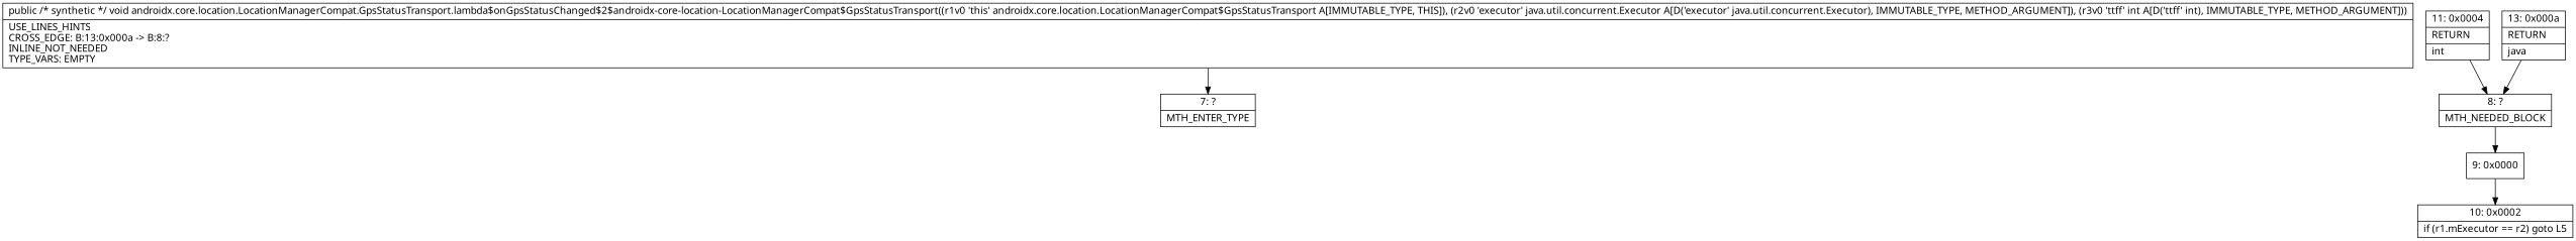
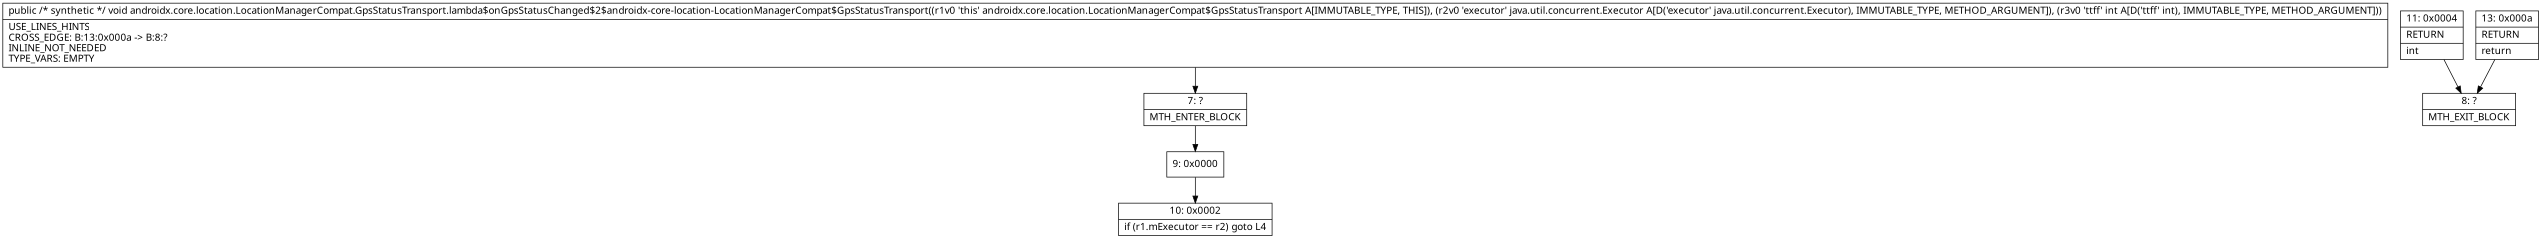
  digraph {
    fontname="Noto Sans"
    node [fontname="Noto Sans" shape=record]
    edge [fontname="Noto Sans"]
-   n1 [label="{7\:\ ?|MTH_ENTER_TYPE\l}"]
+   n1 [label="{7\:\ ?|MTH_ENTER_BLOCK\l}"]
    n2 [label="{9\:\ 0x0000}"]
-   n3 [label="{10\:\ 0x0002|if (r1.mExecutor == r2) goto L5\l}"]
+   n3 [label="{10\:\ 0x0002|if (r1.mExecutor == r2) goto L4\l}"]
    n4 [label="{11\:\ 0x0004|RETURN\l|int\l}"]
-   n5 [label="{8\:\ ?|MTH_NEEDED_BLOCK\l}"]
-   n6 [label="{13\:\ 0x000a|RETURN\l|java\l}"]
+   n5 [label="{8\:\ ?|MTH_EXIT_BLOCK\l}"]
+   n6 [label="{13\:\ 0x000a|RETURN\l|return\l}"]
    n7 [label="{public \/* synthetic *\/ void androidx.core.location.LocationManagerCompat.GpsStatusTransport.lambda$onGpsStatusChanged$2$androidx\-core\-location\-LocationManagerCompat$GpsStatusTransport((r1v0 'this' androidx.core.location.LocationManagerCompat$GpsStatusTransport A[IMMUTABLE_TYPE, THIS]), (r2v0 'executor' java.util.concurrent.Executor A[D('executor' java.util.concurrent.Executor), IMMUTABLE_TYPE, METHOD_ARGUMENT]), (r3v0 'ttff' int A[D('ttff' int), IMMUTABLE_TYPE, METHOD_ARGUMENT]))  | USE_LINES_HINTS\lCROSS_EDGE: B:13:0x000a \-\> B:8:?\lINLINE_NOT_NEEDED\lTYPE_VARS: EMPTY\l}"]
-   n5 -> n2
+   n1 -> n2
    n2 -> n3
    n4 -> n5
    n6 -> n5
    n7 -> n1
  }
